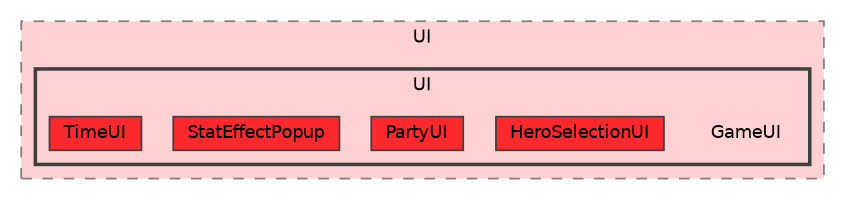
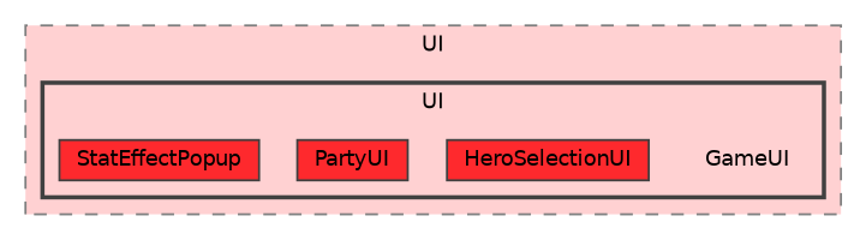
  digraph {
    compound=true
    node [fontname=Helvetica fontsize=10 shape=box color=grey25 fillcolor="#fe292d" style=filled]
    n1 [height=0.2 label=GameUI shape=plaintext width=0.4 color="" fillcolor="" style=""]
    n2 [height=0.2 label=HeroSelectionUI width=0.4]
    n3 [height=0.2 label=PartyUI width=0.4]
    n4 [height=0.2 label=StatEffectPopup width=0.4]
-   n5 [height=0.2 label=TimeUI width=0.4]
    subgraph cluster_1 {
      bgcolor="#ffd1d2"
      fontname=Helvetica
      fontsize=10
      label=UI
      pencolor=grey50
      style="filled,dashed"
      subgraph cluster_2 {
        bgcolor="#ffd1d2"
        fontname=Helvetica
        fontsize=10
        pencolor=grey25
        style="filled,bold"
        n1
        n2
        n3
        n4
-       n5
      }
    }
  }
